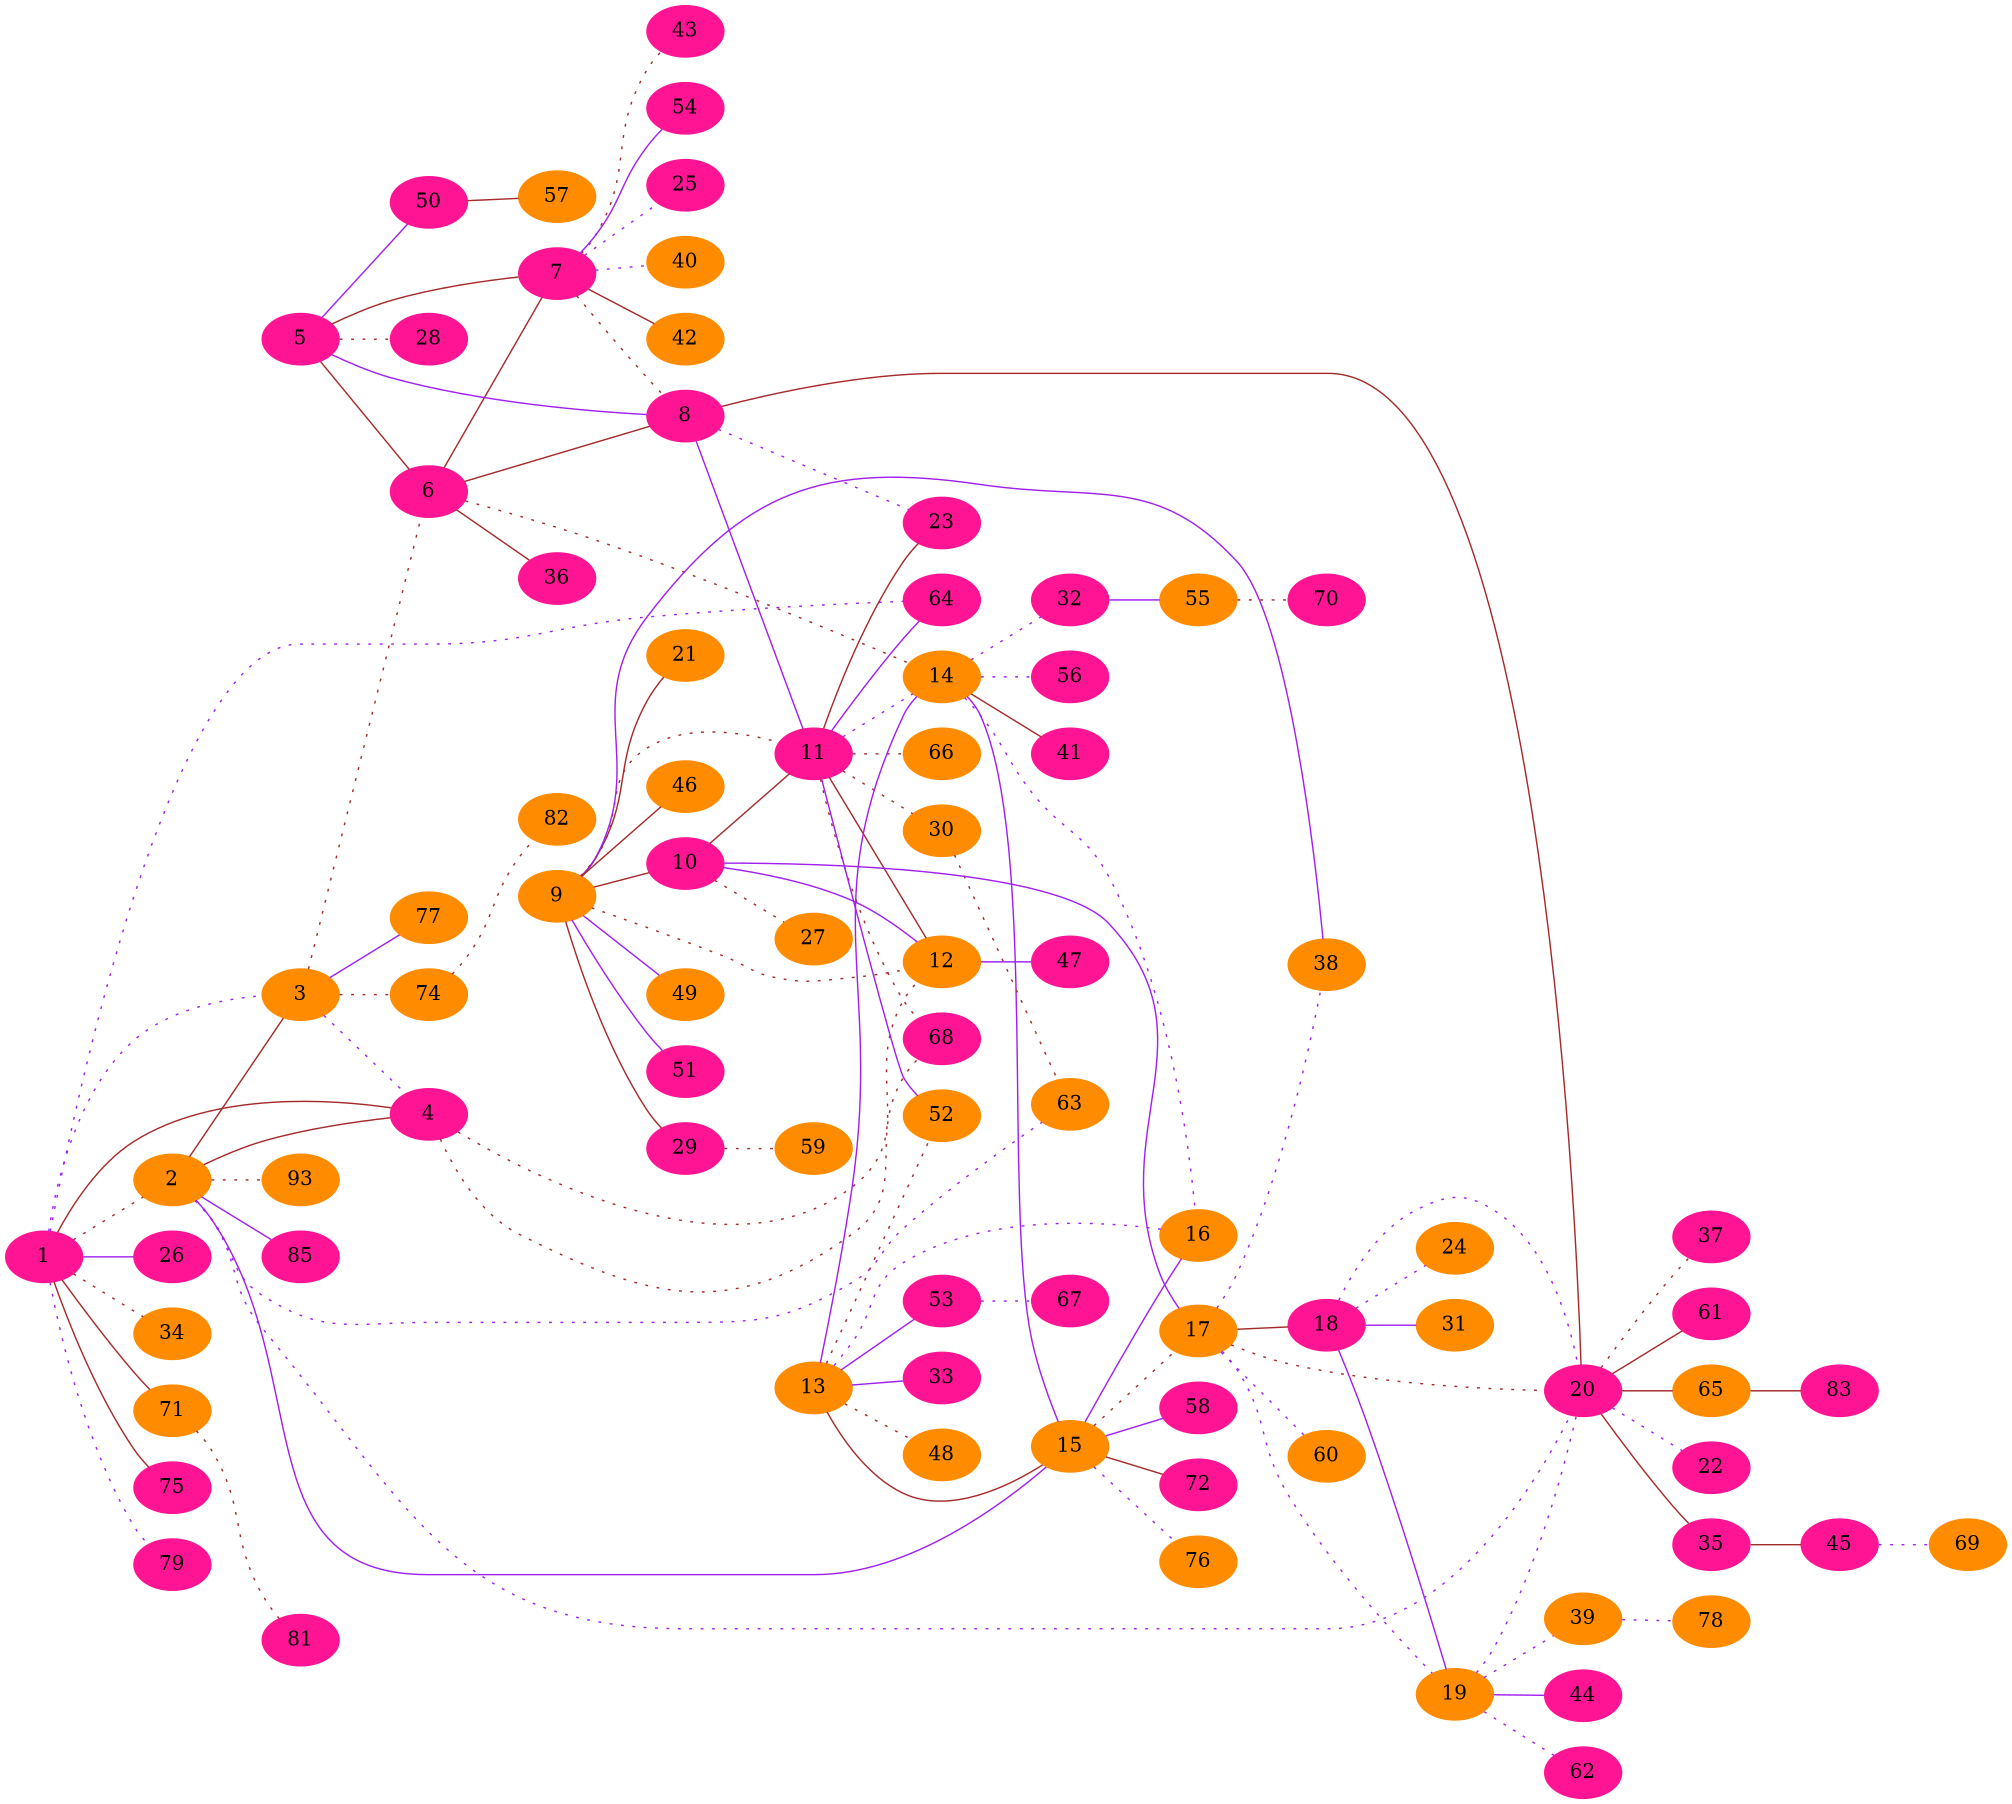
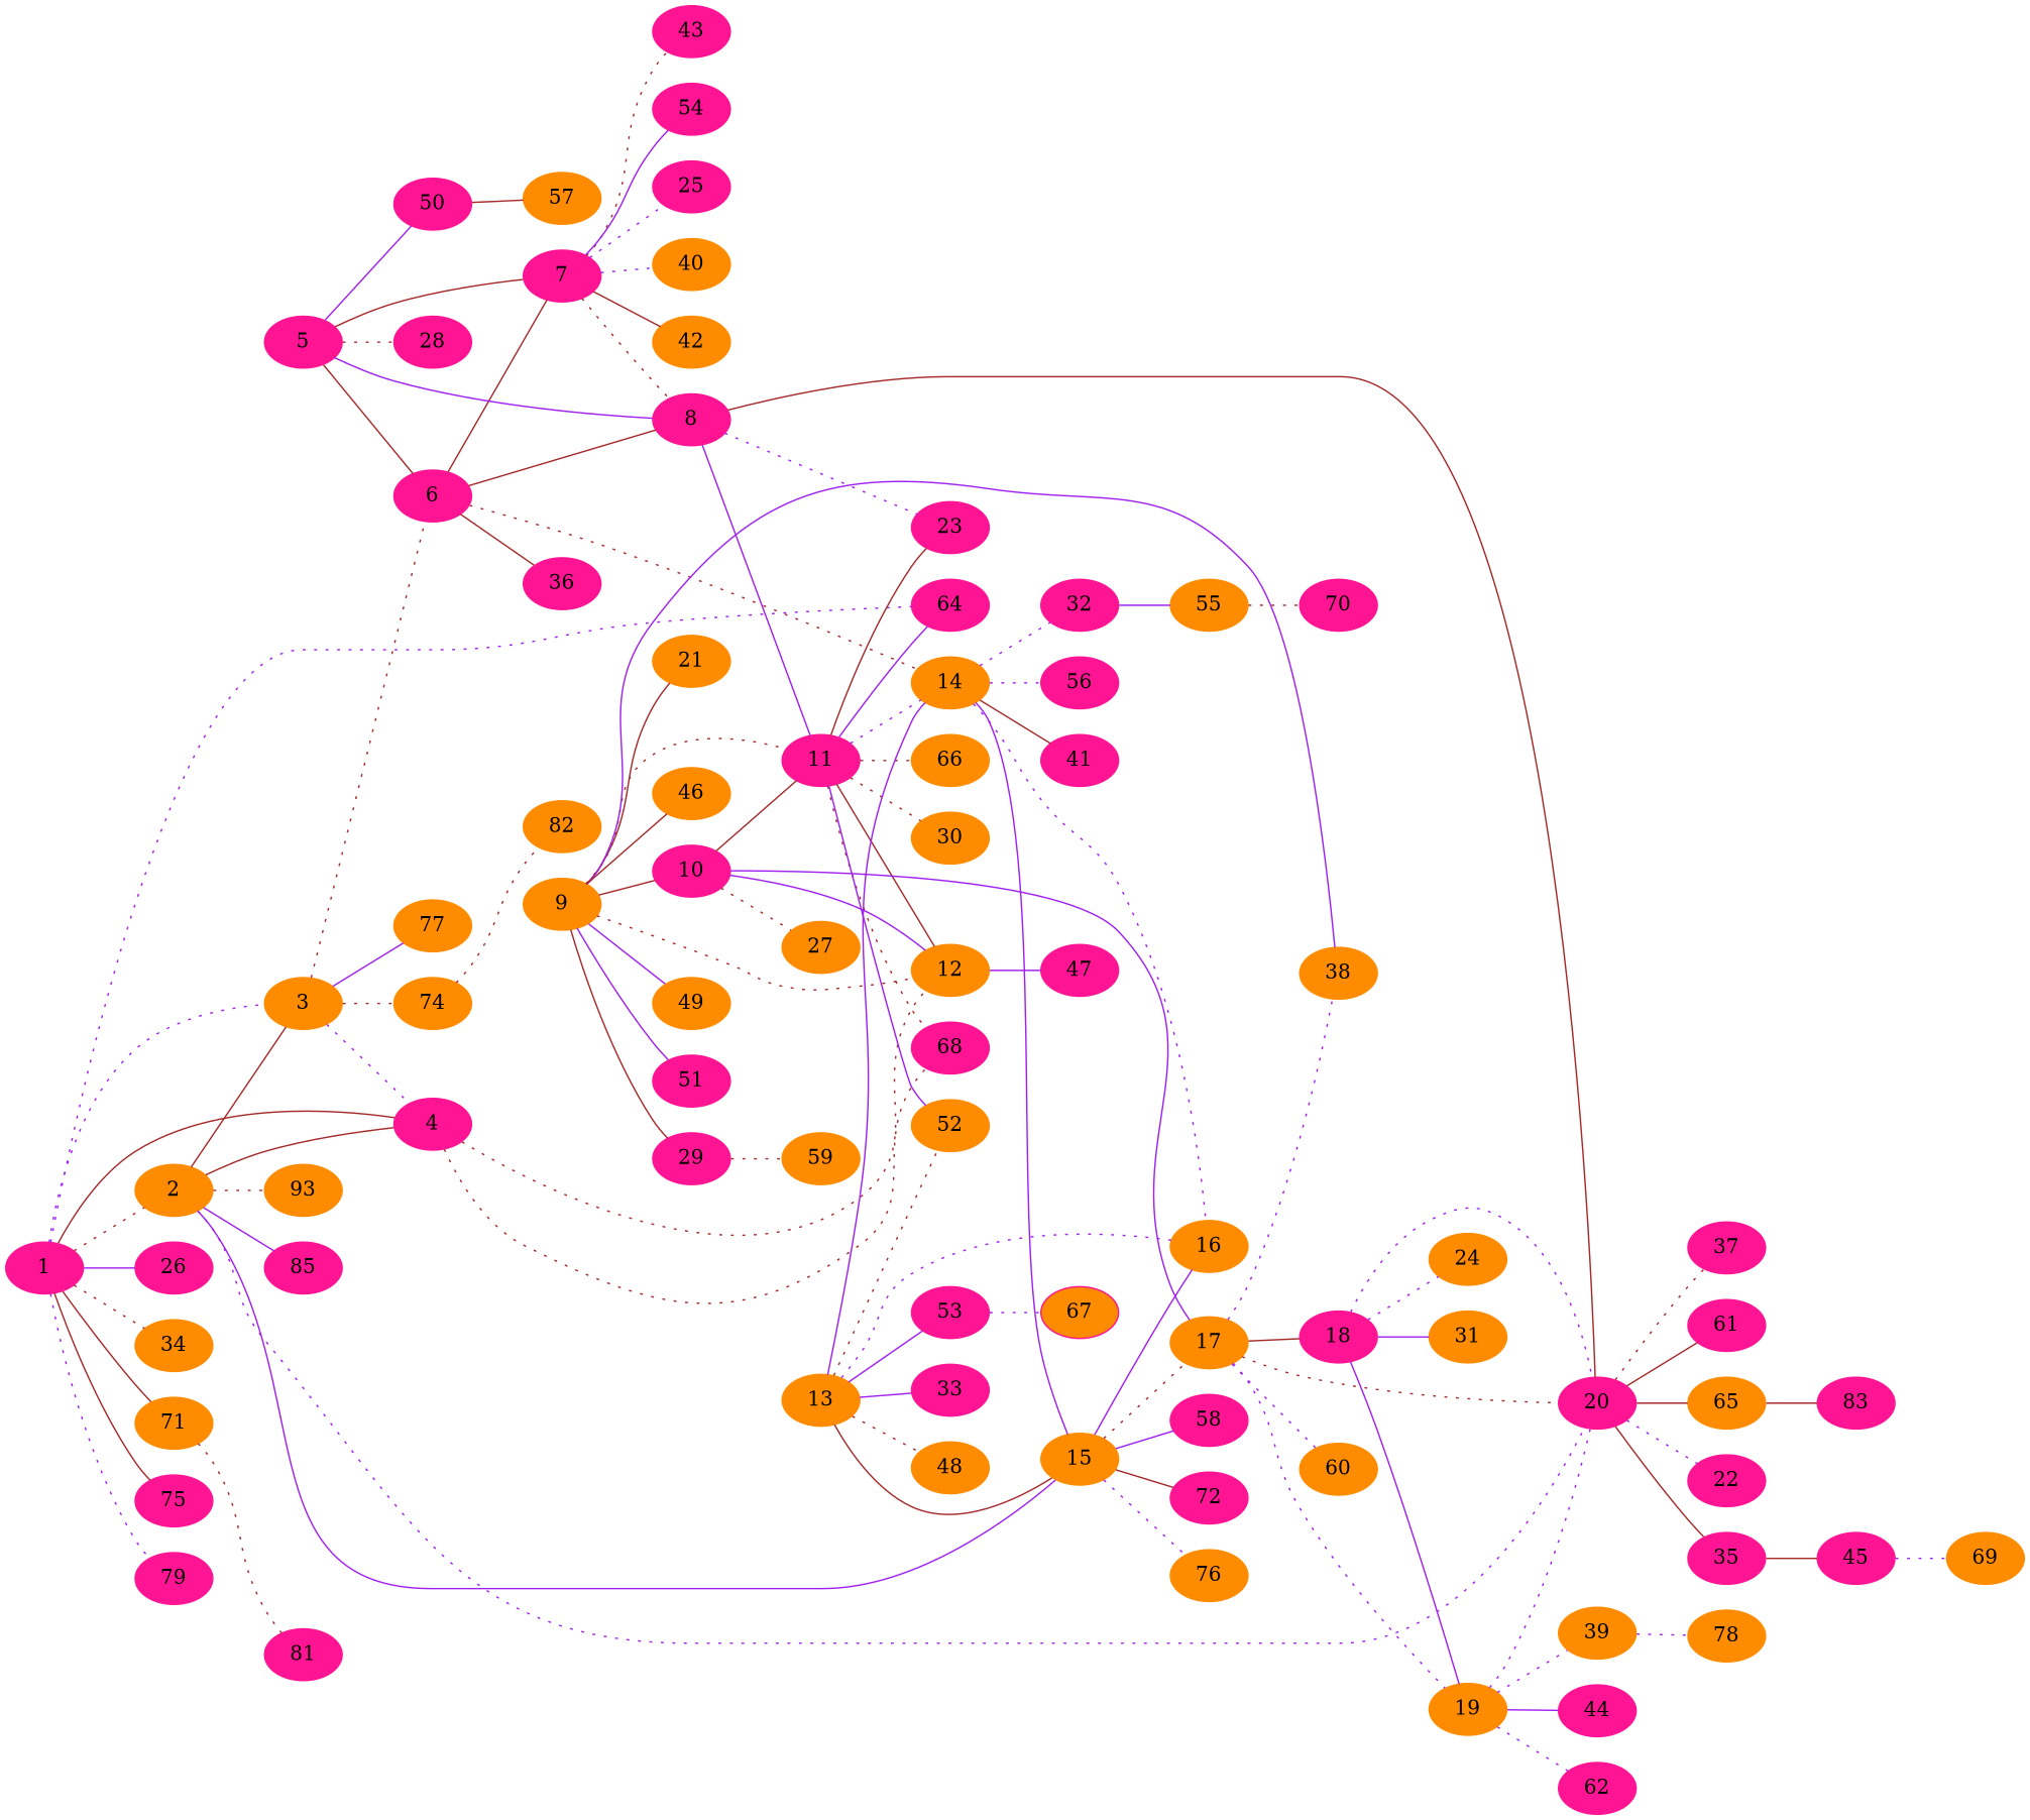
  graph {
    rankdir=LR
    node [color=deeppink style=filled]
    edge [color=brown style=solid]
    2 [color=darkorange]
    1
    3 [color=darkorange]
    4
    26
    34 [color=darkorange]
    64
    71 [color=darkorange]
    75
    79
    15 [color=darkorange]
    20
-   63 [color=darkorange]
    n14 [color=darkorange label=93]
    n15 [label=85]
    6
    74 [color=darkorange]
    77 [color=darkorange]
    12 [color=darkorange]
    68
    81
    17 [color=darkorange]
    16 [color=darkorange]
    58
    72
    76 [color=darkorange]
    22
    35
    37
    61
    65 [color=darkorange]
    7
    8
    14 [color=darkorange]
    36
    82 [color=darkorange]
    47
    5
    28
    50
    25
    40 [color=darkorange]
    42 [color=darkorange]
    43
    54
    11
    23
    57 [color=darkorange]
    32
    41
    56
    30 [color=darkorange]
    52 [color=darkorange]
    66 [color=darkorange]
    9 [color=darkorange]
    10
    21 [color=darkorange]
    29
    38 [color=darkorange]
    46 [color=darkorange]
    49 [color=darkorange]
    51
    27 [color=darkorange]
    59 [color=darkorange]
    18
    19 [color=darkorange]
    60 [color=darkorange]
    13 [color=darkorange]
    33
    48 [color=darkorange]
    53
-   67
+   67 [fillcolor=darkorange]
    55 [color=darkorange]
    24 [color=darkorange]
    31 [color=darkorange]
    39 [color=darkorange]
    44
    62
    78 [color=darkorange]
    45
    83
    70
    69 [color=darkorange]
    2 -- 3
    2 -- 4
    2 -- 15 [color=purple]
    2 -- 20 [color=purple style=dotted]
-   2 -- 63 [color=purple style=dotted]
    2 -- n14 [style=dotted]
    2 -- n15 [color=purple]
    1 -- 2 [style=dotted]
    1 -- 3 [color=purple style=dotted]
    1 -- 4
    1 -- 26 [color=purple]
    1 -- 34 [style=dotted]
    1 -- 64 [color=purple style=dotted]
    1 -- 71
    1 -- 75
    1 -- 79 [color=purple style=dotted]
    3 -- 4 [color=purple style=dotted]
    3 -- 6 [style=dotted]
    3 -- 74 [style=dotted]
    3 -- 77 [color=purple]
    4 -- 12 [style=dotted]
    4 -- 68 [style=dotted]
    71 -- 81 [style=dotted]
    15 -- 17 [style=dotted]
    15 -- 16 [color=purple]
    15 -- 58 [color=purple]
    15 -- 72
    15 -- 76 [color=purple style=dotted]
    20 -- 22 [color=purple style=dotted]
    20 -- 35
    20 -- 37 [style=dotted]
    20 -- 61
    20 -- 65
    6 -- 7
    6 -- 8
    6 -- 14 [style=dotted]
    6 -- 36
    74 -- 82 [style=dotted]
    12 -- 47 [color=purple]
    17 -- 20 [style=dotted]
    17 -- 38 [color=purple style=dotted]
    17 -- 18
    17 -- 19 [color=purple style=dotted]
    17 -- 60 [color=purple style=dotted]
    35 -- 45
    65 -- 83
    7 -- 8 [style=dotted]
    7 -- 25 [color=purple style=dotted]
    7 -- 40 [color=purple style=dotted]
    7 -- 42
    7 -- 43 [style=dotted]
    7 -- 54 [color=purple]
    8 -- 20
    8 -- 11 [color=purple]
    8 -- 23 [color=purple style=dotted]
    14 -- 15 [color=purple]
    14 -- 16 [color=purple style=dotted]
    14 -- 32 [color=purple style=dotted]
    14 -- 41
    14 -- 56 [color=purple style=dotted]
    5 -- 6
    5 -- 7
    5 -- 8 [color=purple]
    5 -- 28 [style=dotted]
    5 -- 50 [color=purple]
    50 -- 57
    11 -- 64 [color=purple]
    11 -- 12
    11 -- 68 [style=dotted]
    11 -- 14 [color=purple style=dotted]
    11 -- 23
    11 -- 30 [style=dotted]
    11 -- 52 [color=purple]
    11 -- 66 [style=dotted]
    32 -- 55 [color=purple]
-   30 -- 63 [style=dotted]
    9 -- 12 [style=dotted]
    9 -- 11 [style=dotted]
    9 -- 10
    9 -- 21
    9 -- 29
    9 -- 38 [color=purple]
    9 -- 46
    9 -- 49 [color=purple]
    9 -- 51 [color=purple]
    10 -- 12 [color=purple]
    10 -- 17 [color=purple]
    10 -- 11
    10 -- 27 [style=dotted]
    29 -- 59 [style=dotted]
    18 -- 20 [color=purple style=dotted]
    18 -- 19 [color=purple]
    18 -- 24 [color=purple style=dotted]
    18 -- 31 [color=purple]
    19 -- 20 [color=purple style=dotted]
    19 -- 39 [color=purple style=dotted]
    19 -- 44 [color=purple]
    19 -- 62 [color=purple style=dotted]
    13 -- 15
    13 -- 16 [color=purple style=dotted]
    13 -- 14 [color=purple]
    13 -- 52 [style=dotted]
    13 -- 33 [color=purple]
    13 -- 48 [style=dotted]
    13 -- 53 [color=purple]
    53 -- 67 [color=purple style=dotted]
    55 -- 70 [style=dotted]
    39 -- 78 [color=purple style=dotted]
    45 -- 69 [color=purple style=dotted]
  }
